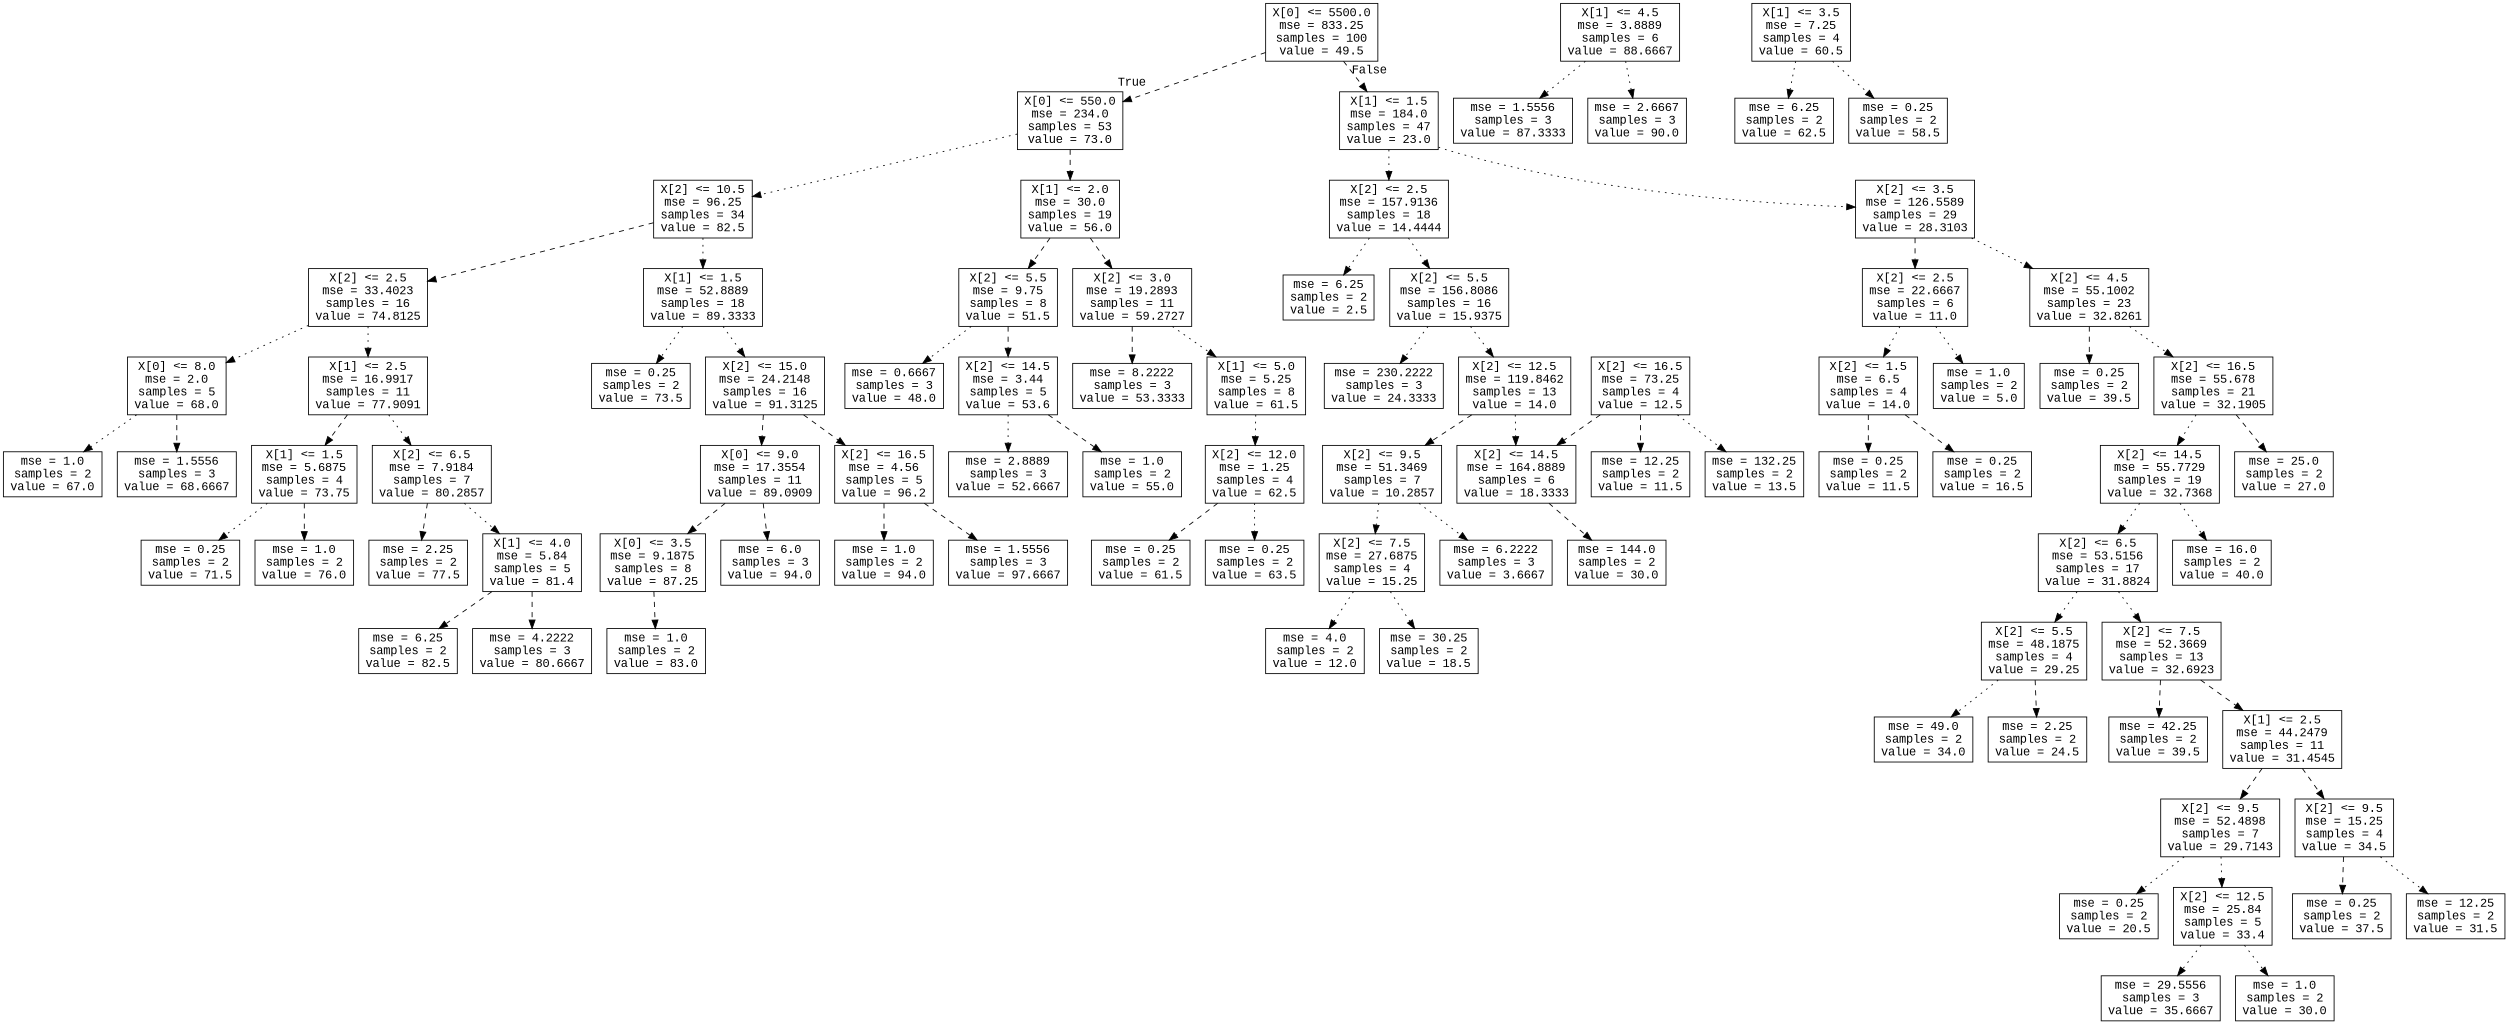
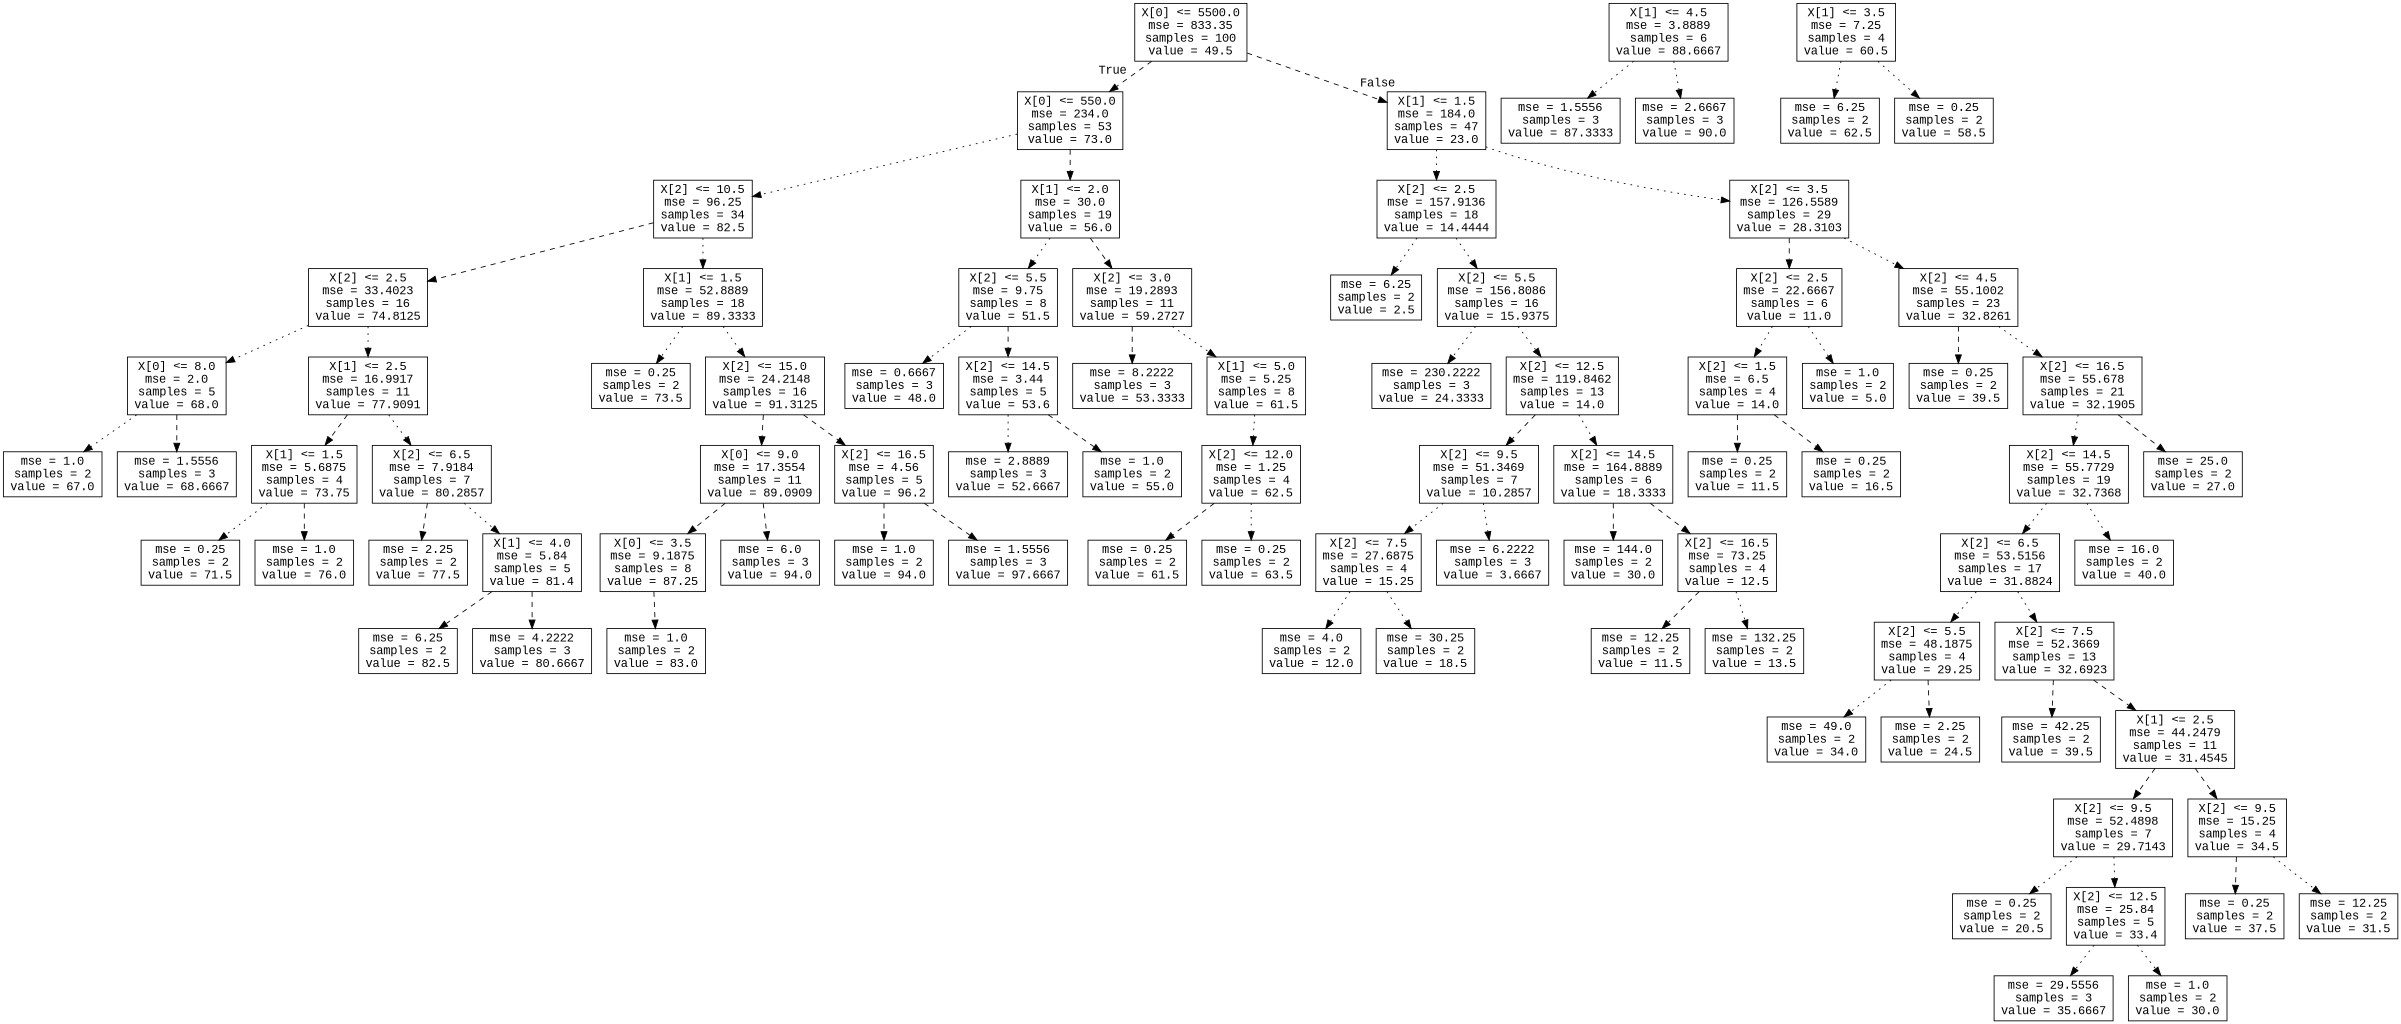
  digraph {
    fontname="Liberation Mono"
    node [fontname="Liberation Mono" shape=box]
    edge [fontname="Liberation Mono" style=dotted]
-   n1 [label="X[0] <= 5500.0\nmse = 833.25\nsamples = 100\nvalue = 49.5"]
+   n1 [label="X[0] <= 5500.0\nmse = 833.35\nsamples = 100\nvalue = 49.5"]
    n2 [label="X[0] <= 550.0\nmse = 234.0\nsamples = 53\nvalue = 73.0"]
    n3 [label="X[1] <= 1.5\nmse = 184.0\nsamples = 47\nvalue = 23.0"]
    n4 [label="X[2] <= 10.5\nmse = 96.25\nsamples = 34\nvalue = 82.5"]
    n5 [label="X[1] <= 2.0\nmse = 30.0\nsamples = 19\nvalue = 56.0"]
    n6 [label="X[2] <= 2.5\nmse = 157.9136\nsamples = 18\nvalue = 14.4444"]
    n7 [label="X[2] <= 3.5\nmse = 126.5589\nsamples = 29\nvalue = 28.3103"]
    n8 [label="X[2] <= 2.5\nmse = 33.4023\nsamples = 16\nvalue = 74.8125"]
    n9 [label="X[1] <= 1.5\nmse = 52.8889\nsamples = 18\nvalue = 89.3333"]
    n10 [label="X[2] <= 5.5\nmse = 9.75\nsamples = 8\nvalue = 51.5"]
    n11 [label="X[2] <= 3.0\nmse = 19.2893\nsamples = 11\nvalue = 59.2727"]
    n12 [label="X[0] <= 8.0\nmse = 2.0\nsamples = 5\nvalue = 68.0"]
    n13 [label="X[1] <= 2.5\nmse = 16.9917\nsamples = 11\nvalue = 77.9091"]
    n14 [label="mse = 0.25\nsamples = 2\nvalue = 73.5"]
    n15 [label="X[2] <= 15.0\nmse = 24.2148\nsamples = 16\nvalue = 91.3125"]
    n16 [label="mse = 1.0\nsamples = 2\nvalue = 67.0"]
    n17 [label="mse = 1.5556\nsamples = 3\nvalue = 68.6667"]
    n18 [label="X[1] <= 1.5\nmse = 5.6875\nsamples = 4\nvalue = 73.75"]
    n19 [label="X[2] <= 6.5\nmse = 7.9184\nsamples = 7\nvalue = 80.2857"]
    n20 [label="mse = 0.25\nsamples = 2\nvalue = 71.5"]
    n21 [label="mse = 1.0\nsamples = 2\nvalue = 76.0"]
    n22 [label="mse = 2.25\nsamples = 2\nvalue = 77.5"]
    n23 [label="X[1] <= 4.0\nmse = 5.84\nsamples = 5\nvalue = 81.4"]
    n24 [label="mse = 6.25\nsamples = 2\nvalue = 82.5"]
    n25 [label="mse = 4.2222\nsamples = 3\nvalue = 80.6667"]
    n26 [label="X[0] <= 9.0\nmse = 17.3554\nsamples = 11\nvalue = 89.0909"]
    n27 [label="X[2] <= 16.5\nmse = 4.56\nsamples = 5\nvalue = 96.2"]
    n28 [label="X[0] <= 3.5\nmse = 9.1875\nsamples = 8\nvalue = 87.25"]
    n29 [label="mse = 6.0\nsamples = 3\nvalue = 94.0"]
    n30 [label="mse = 1.0\nsamples = 2\nvalue = 94.0"]
    n31 [label="mse = 1.5556\nsamples = 3\nvalue = 97.6667"]
    n32 [label="mse = 1.0\nsamples = 2\nvalue = 83.0"]
    n33 [label="X[1] <= 4.5\nmse = 3.8889\nsamples = 6\nvalue = 88.6667"]
    n34 [label="mse = 1.5556\nsamples = 3\nvalue = 87.3333"]
    n35 [label="mse = 2.6667\nsamples = 3\nvalue = 90.0"]
    n36 [label="mse = 0.6667\nsamples = 3\nvalue = 48.0"]
    n37 [label="X[2] <= 14.5\nmse = 3.44\nsamples = 5\nvalue = 53.6"]
    n38 [label="mse = 8.2222\nsamples = 3\nvalue = 53.3333"]
    n39 [label="X[1] <= 5.0\nmse = 5.25\nsamples = 8\nvalue = 61.5"]
    n40 [label="mse = 2.8889\nsamples = 3\nvalue = 52.6667"]
    n41 [label="mse = 1.0\nsamples = 2\nvalue = 55.0"]
    n42 [label="X[2] <= 12.0\nmse = 1.25\nsamples = 4\nvalue = 62.5"]
    n43 [label="X[1] <= 3.5\nmse = 7.25\nsamples = 4\nvalue = 60.5"]
    n44 [label="mse = 6.25\nsamples = 2\nvalue = 62.5"]
    n45 [label="mse = 0.25\nsamples = 2\nvalue = 58.5"]
    n46 [label="mse = 0.25\nsamples = 2\nvalue = 61.5"]
    n47 [label="mse = 0.25\nsamples = 2\nvalue = 63.5"]
    n48 [label="mse = 6.25\nsamples = 2\nvalue = 2.5"]
    n49 [label="X[2] <= 5.5\nmse = 156.8086\nsamples = 16\nvalue = 15.9375"]
    n50 [label="X[2] <= 2.5\nmse = 22.6667\nsamples = 6\nvalue = 11.0"]
    n51 [label="X[2] <= 4.5\nmse = 55.1002\nsamples = 23\nvalue = 32.8261"]
    n52 [label="mse = 230.2222\nsamples = 3\nvalue = 24.3333"]
    n53 [label="X[2] <= 12.5\nmse = 119.8462\nsamples = 13\nvalue = 14.0"]
    n54 [label="X[2] <= 9.5\nmse = 51.3469\nsamples = 7\nvalue = 10.2857"]
    n55 [label="X[2] <= 14.5\nmse = 164.8889\nsamples = 6\nvalue = 18.3333"]
    n56 [label="X[2] <= 7.5\nmse = 27.6875\nsamples = 4\nvalue = 15.25"]
    n57 [label="mse = 6.2222\nsamples = 3\nvalue = 3.6667"]
    n58 [label="mse = 144.0\nsamples = 2\nvalue = 30.0"]
    n59 [label="X[2] <= 16.5\nmse = 73.25\nsamples = 4\nvalue = 12.5"]
    n60 [label="mse = 4.0\nsamples = 2\nvalue = 12.0"]
    n61 [label="mse = 30.25\nsamples = 2\nvalue = 18.5"]
    n62 [label="mse = 12.25\nsamples = 2\nvalue = 11.5"]
    n63 [label="mse = 132.25\nsamples = 2\nvalue = 13.5"]
    n64 [label="X[2] <= 1.5\nmse = 6.5\nsamples = 4\nvalue = 14.0"]
    n65 [label="mse = 1.0\nsamples = 2\nvalue = 5.0"]
    n66 [label="mse = 0.25\nsamples = 2\nvalue = 39.5"]
    n67 [label="X[2] <= 16.5\nmse = 55.678\nsamples = 21\nvalue = 32.1905"]
    n68 [label="mse = 0.25\nsamples = 2\nvalue = 11.5"]
    n69 [label="mse = 0.25\nsamples = 2\nvalue = 16.5"]
    n70 [label="X[2] <= 14.5\nmse = 55.7729\nsamples = 19\nvalue = 32.7368"]
    n71 [label="mse = 25.0\nsamples = 2\nvalue = 27.0"]
    n72 [label="X[2] <= 6.5\nmse = 53.5156\nsamples = 17\nvalue = 31.8824"]
    n73 [label="mse = 16.0\nsamples = 2\nvalue = 40.0"]
    n74 [label="X[2] <= 5.5\nmse = 48.1875\nsamples = 4\nvalue = 29.25"]
    n75 [label="X[2] <= 7.5\nmse = 52.3669\nsamples = 13\nvalue = 32.6923"]
    n76 [label="mse = 49.0\nsamples = 2\nvalue = 34.0"]
    n77 [label="mse = 2.25\nsamples = 2\nvalue = 24.5"]
    n78 [label="mse = 42.25\nsamples = 2\nvalue = 39.5"]
    n79 [label="X[1] <= 2.5\nmse = 44.2479\nsamples = 11\nvalue = 31.4545"]
    n80 [label="X[2] <= 9.5\nmse = 52.4898\nsamples = 7\nvalue = 29.7143"]
    n81 [label="X[2] <= 9.5\nmse = 15.25\nsamples = 4\nvalue = 34.5"]
    n82 [label="mse = 0.25\nsamples = 2\nvalue = 20.5"]
    n83 [label="X[2] <= 12.5\nmse = 25.84\nsamples = 5\nvalue = 33.4"]
    n84 [label="mse = 0.25\nsamples = 2\nvalue = 37.5"]
    n85 [label="mse = 12.25\nsamples = 2\nvalue = 31.5"]
    n86 [label="mse = 29.5556\nsamples = 3\nvalue = 35.6667"]
    n87 [label="mse = 1.0\nsamples = 2\nvalue = 30.0"]
    n1 -> n2 [headlabel=True labelangle=45 labeldistance=2.5 style=dashed]
    n1 -> n3 [headlabel=False labelangle=-45 labeldistance=2.5 style=dashed]
    n2 -> n4
    n2 -> n5 [style=dashed]
    n3 -> n6
    n3 -> n7
    n4 -> n8 [style=dashed]
    n4 -> n9
-   n5 -> n10 [style=dashed]
+   n5 -> n10
    n5 -> n11 [style=dashed]
    n6 -> n48
    n6 -> n49
    n7 -> n50 [style=dashed]
    n7 -> n51
    n8 -> n12
    n8 -> n13
    n9 -> n14
    n9 -> n15
    n10 -> n36
    n10 -> n37 [style=dashed]
    n11 -> n38 [style=dashed]
    n11 -> n39
    n12 -> n16
    n12 -> n17 [style=dashed]
    n13 -> n18 [style=dashed]
    n13 -> n19
    n15 -> n26 [style=dashed]
    n15 -> n27 [style=dashed]
    n18 -> n20
    n18 -> n21 [style=dashed]
    n19 -> n22 [style=dashed]
    n19 -> n23
    n23 -> n24 [style=dashed]
    n23 -> n25 [style=dashed]
    n26 -> n28 [style=dashed]
    n26 -> n29 [style=dashed]
    n27 -> n30 [style=dashed]
    n27 -> n31 [style=dashed]
    n28 -> n32 [style=dashed]
    n33 -> n34
    n33 -> n35
    n37 -> n40
    n37 -> n41 [style=dashed]
    n39 -> n42
    n42 -> n46 [style=dashed]
    n42 -> n47
    n43 -> n44
    n43 -> n45
    n49 -> n52
    n49 -> n53
    n50 -> n64
    n50 -> n65
    n51 -> n66 [style=dashed]
    n51 -> n67
    n53 -> n54 [style=dashed]
    n53 -> n55
    n54 -> n56
    n54 -> n57
    n55 -> n58 [style=dashed]
-   n59 -> n55 [style=dashed]
+   n55 -> n59 [style=dashed]
    n56 -> n60
    n56 -> n61
    n59 -> n62 [style=dashed]
    n59 -> n63
    n64 -> n68 [style=dashed]
    n64 -> n69 [style=dashed]
    n67 -> n70
    n67 -> n71 [style=dashed]
    n70 -> n72
    n70 -> n73
    n72 -> n74
    n72 -> n75
    n74 -> n76
    n74 -> n77 [style=dashed]
    n75 -> n78 [style=dashed]
    n75 -> n79 [style=dashed]
    n79 -> n80 [style=dashed]
    n79 -> n81 [style=dashed]
    n80 -> n82
    n80 -> n83
    n81 -> n84 [style=dashed]
    n81 -> n85
    n83 -> n86
    n83 -> n87
  }
